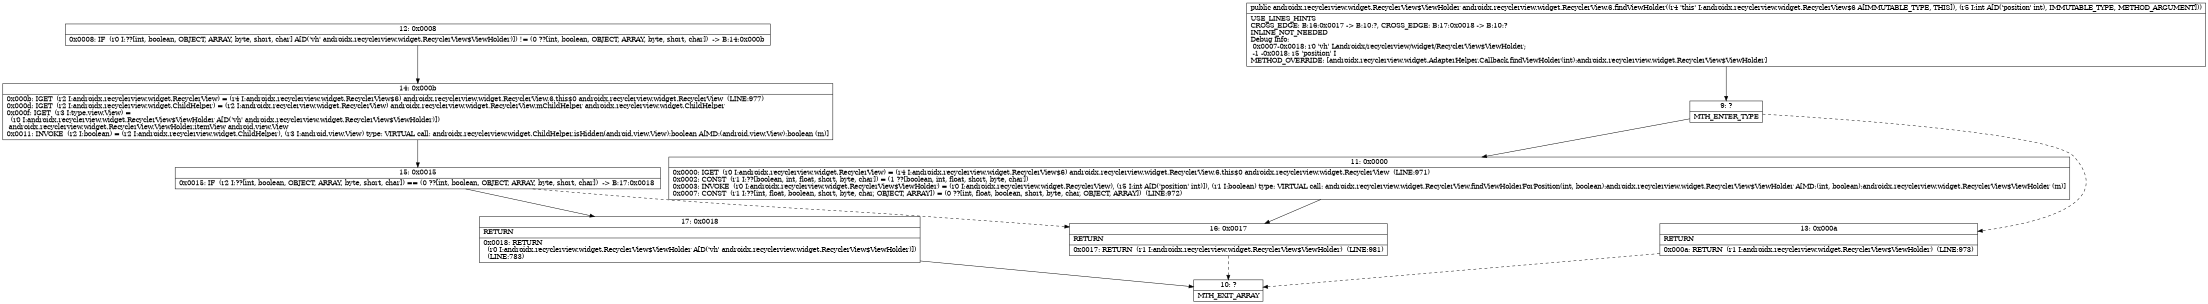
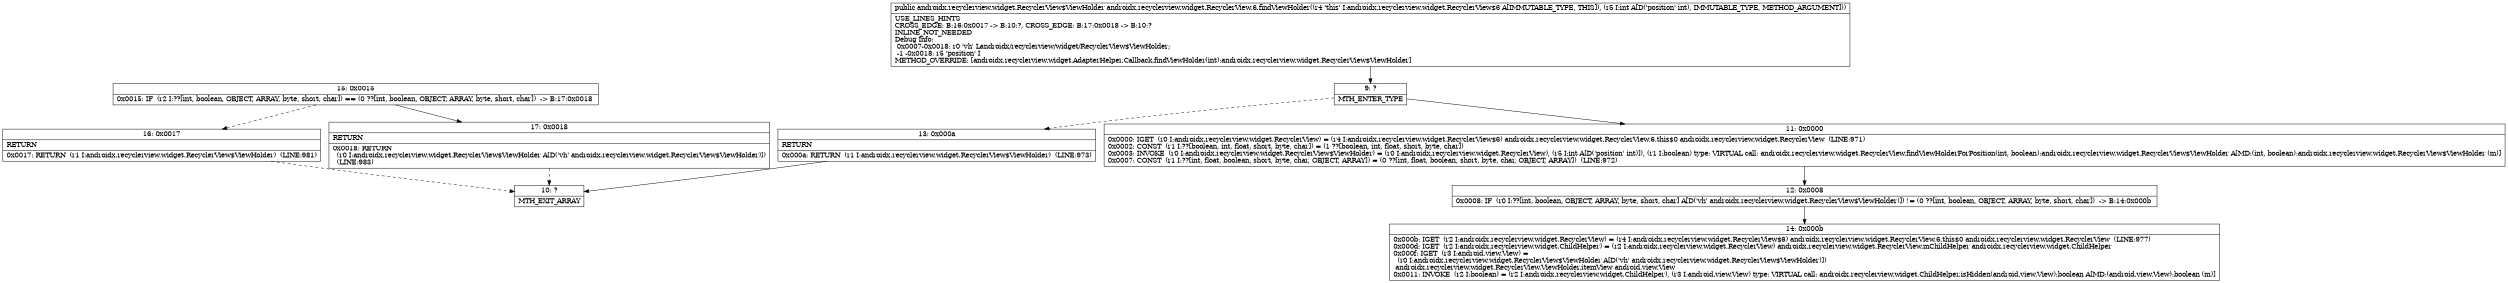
  digraph {
    node [shape=record]
    n1 [label="{9\:\ ?|MTH_ENTER_TYPE\l}"]
    n2 [label="{11\:\ 0x0000|0x0000: IGET  (r0 I:androidx.recyclerview.widget.RecyclerView) = (r4 I:androidx.recyclerview.widget.RecyclerView$6) androidx.recyclerview.widget.RecyclerView.6.this$0 androidx.recyclerview.widget.RecyclerView  (LINE:971)\l0x0002: CONST  (r1 I:??[boolean, int, float, short, byte, char]) = (1 ??[boolean, int, float, short, byte, char]) \l0x0003: INVOKE  (r0 I:androidx.recyclerview.widget.RecyclerView$ViewHolder) = (r0 I:androidx.recyclerview.widget.RecyclerView), (r5 I:int A[D('position' int)]), (r1 I:boolean) type: VIRTUAL call: androidx.recyclerview.widget.RecyclerView.findViewHolderForPosition(int, boolean):androidx.recyclerview.widget.RecyclerView$ViewHolder A[MD:(int, boolean):androidx.recyclerview.widget.RecyclerView$ViewHolder (m)]\l0x0007: CONST  (r1 I:??[int, float, boolean, short, byte, char, OBJECT, ARRAY]) = (0 ??[int, float, boolean, short, byte, char, OBJECT, ARRAY])  (LINE:972)\l}"]
    n3 [label="{13\:\ 0x000a|RETURN\l|0x000a: RETURN  (r1 I:androidx.recyclerview.widget.RecyclerView$ViewHolder)  (LINE:973)\l}"]
    n4 [label="{12\:\ 0x0008|0x0008: IF  (r0 I:??[int, boolean, OBJECT, ARRAY, byte, short, char] A[D('vh' androidx.recyclerview.widget.RecyclerView$ViewHolder)]) != (0 ??[int, boolean, OBJECT, ARRAY, byte, short, char])  \-\> B:14:0x000b \l}"]
-   n5 [label="{14\:\ 0x000b|0x000b: IGET  (r2 I:androidx.recyclerview.widget.RecyclerView) = (r4 I:androidx.recyclerview.widget.RecyclerView$6) androidx.recyclerview.widget.RecyclerView.6.this$0 androidx.recyclerview.widget.RecyclerView  (LINE:977)\l0x000d: IGET  (r2 I:androidx.recyclerview.widget.ChildHelper) = (r2 I:androidx.recyclerview.widget.RecyclerView) androidx.recyclerview.widget.RecyclerView.mChildHelper androidx.recyclerview.widget.ChildHelper \l0x000f: IGET  (r3 I:type.view.View) = \l  (r0 I:androidx.recyclerview.widget.RecyclerView$ViewHolder A[D('vh' androidx.recyclerview.widget.RecyclerView$ViewHolder)])\l androidx.recyclerview.widget.RecyclerView.ViewHolder.itemView android.view.View \l0x0011: INVOKE  (r2 I:boolean) = (r2 I:androidx.recyclerview.widget.ChildHelper), (r3 I:android.view.View) type: VIRTUAL call: androidx.recyclerview.widget.ChildHelper.isHidden(android.view.View):boolean A[MD:(android.view.View):boolean (m)]\l}"]
+   n5 [label="{14\:\ 0x000b|0x000b: IGET  (r2 I:androidx.recyclerview.widget.RecyclerView) = (r4 I:androidx.recyclerview.widget.RecyclerView$6) androidx.recyclerview.widget.RecyclerView.6.this$0 androidx.recyclerview.widget.RecyclerView  (LINE:977)\l0x000d: IGET  (r2 I:androidx.recyclerview.widget.ChildHelper) = (r2 I:androidx.recyclerview.widget.RecyclerView) androidx.recyclerview.widget.RecyclerView.mChildHelper androidx.recyclerview.widget.ChildHelper \l0x000f: IGET  (r3 I:android.view.View) = \l  (r0 I:androidx.recyclerview.widget.RecyclerView$ViewHolder A[D('vh' androidx.recyclerview.widget.RecyclerView$ViewHolder)])\l androidx.recyclerview.widget.RecyclerView.ViewHolder.itemView android.view.View \l0x0011: INVOKE  (r2 I:boolean) = (r2 I:androidx.recyclerview.widget.ChildHelper), (r3 I:android.view.View) type: VIRTUAL call: androidx.recyclerview.widget.ChildHelper.isHidden(android.view.View):boolean A[MD:(android.view.View):boolean (m)]\l}"]
    n6 [label="{10\:\ ?|MTH_EXIT_ARRAY\l}"]
    n7 [label="{15\:\ 0x0015|0x0015: IF  (r2 I:??[int, boolean, OBJECT, ARRAY, byte, short, char]) == (0 ??[int, boolean, OBJECT, ARRAY, byte, short, char])  \-\> B:17:0x0018 \l}"]
    n8 [label="{16\:\ 0x0017|RETURN\l|0x0017: RETURN  (r1 I:androidx.recyclerview.widget.RecyclerView$ViewHolder)  (LINE:981)\l}"]
-   n9 [label="{17\:\ 0x0018|RETURN\l|0x0018: RETURN  \l  (r0 I:androidx.recyclerview.widget.RecyclerView$ViewHolder A[D('vh' androidx.recyclerview.widget.RecyclerView$ViewHolder)])\l  (LINE:783)\l}"]
+   n9 [label="{17\:\ 0x0018|RETURN\l|0x0018: RETURN  \l  (r0 I:androidx.recyclerview.widget.RecyclerView$ViewHolder A[D('vh' androidx.recyclerview.widget.RecyclerView$ViewHolder)])\l  (LINE:983)\l}"]
    n10 [label="{public androidx.recyclerview.widget.RecyclerView$ViewHolder androidx.recyclerview.widget.RecyclerView.6.findViewHolder((r4 'this' I:androidx.recyclerview.widget.RecyclerView$6 A[IMMUTABLE_TYPE, THIS]), (r5 I:int A[D('position' int), IMMUTABLE_TYPE, METHOD_ARGUMENT]))  | USE_LINES_HINTS\lCROSS_EDGE: B:16:0x0017 \-\> B:10:?, CROSS_EDGE: B:17:0x0018 \-\> B:10:?\lINLINE_NOT_NEEDED\lDebug Info:\l  0x0007\-0x0018: r0 'vh' Landroidx\/recyclerview\/widget\/RecyclerView$ViewHolder;\l  \-1 \-0x0018: r5 'position' I\lMETHOD_OVERRIDE: [androidx.recyclerview.widget.AdapterHelper.Callback.findViewHolder(int):androidx.recyclerview.widget.RecyclerView$ViewHolder]\l}"]
    n1 -> n2
    n1 -> n3 [style=dashed]
-   n2 -> n8
-   n3 -> n6 [style=dashed]
+   n2 -> n4
+   n3 -> n6
    n4 -> n5
-   n5 -> n7
    n7 -> n8 [style=dashed]
    n7 -> n9
    n8 -> n6 [style=dashed]
-   n9 -> n6
+   n9 -> n6 [style=dashed]
    n10 -> n1
  }
